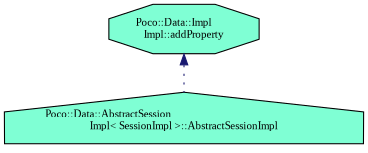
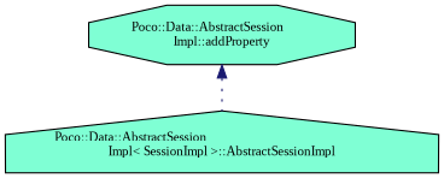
  digraph {
    rankdir=TB
    fontname="Liberation Serif"
    node [color=black fillcolor=aquamarine fontname="Liberation Serif" fontsize=10 style=filled]
-   n1 [fontcolor=black height=0.2 label="Poco::Data::Impl\lImpl::addProperty" shape=octagon width=0.4]
+   n1 [fontcolor=black height=0.2 label="Poco::Data::AbstractSession\lImpl::addProperty" shape=octagon width=0.4]
    n2 [height=0.2 label="Poco::Data::AbstractSession\lImpl\< SessionImpl \>::AbstractSessionImpl" shape=house width=0.4]
    n1 -> n2 [color=midnightblue dir=back fontname="Liberation Serif" fontsize=10 labelfontname=Helvetica labelfontsize=10 style=dotted]
  }
